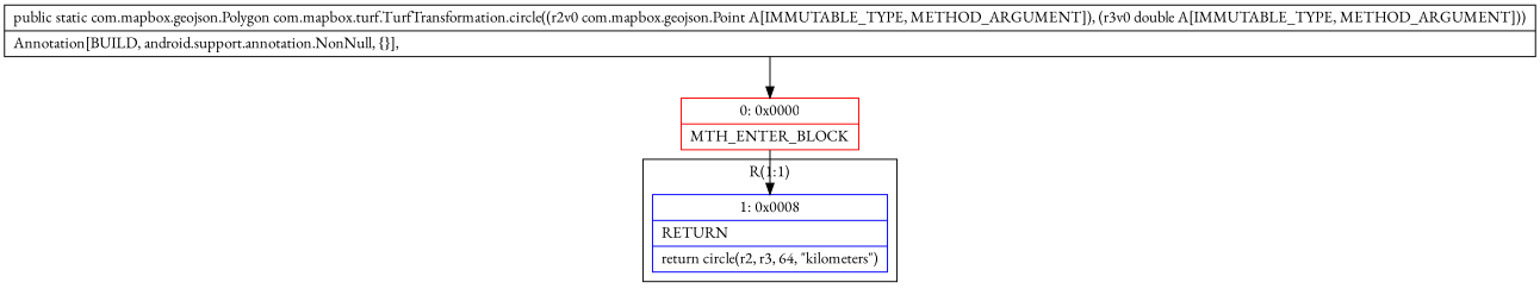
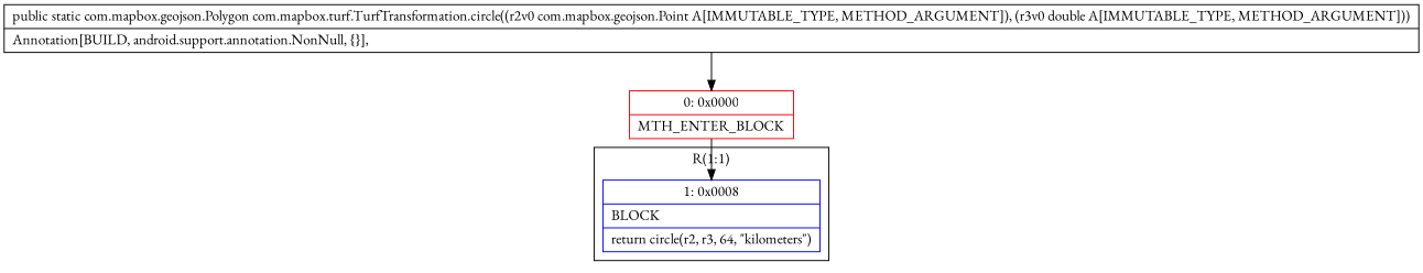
  digraph {
    fontname="EB Garamond"
    node [shape=record fontname="EB Garamond"]
    edge [fontname="EB Garamond"]
-   n1 [color=blue label="{1\:\ 0x0008|RETURN\l|return circle(r2, r3, 64, \"kilometers\")\l}"]
+   n1 [color=blue label="{1\:\ 0x0008|BLOCK\l|return circle(r2, r3, 64, \"kilometers\")\l}"]
    n2 [color=red label="{0\:\ 0x0000|MTH_ENTER_BLOCK\l}"]
    n3 [label="{public static com.mapbox.geojson.Polygon com.mapbox.turf.TurfTransformation.circle((r2v0 com.mapbox.geojson.Point A[IMMUTABLE_TYPE, METHOD_ARGUMENT]), (r3v0 double A[IMMUTABLE_TYPE, METHOD_ARGUMENT]))  | Annotation[BUILD, android.support.annotation.NonNull, \{\}], \l}"]
    subgraph cluster_1 {
      label="R(1:1)"
      n1
    }
    n2 -> n1
    n3 -> n2
  }
